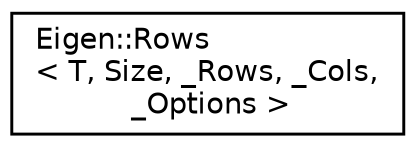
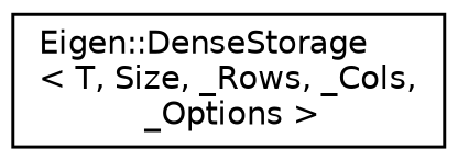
  digraph {
    rankdir=LR
-   n1 [color=black fillcolor=white fontname=Helvetica fontsize=10 height=0.2 label="Eigen::Rows\l\< T, Size, _Rows, _Cols,\l _Options \>" shape=record style=filled width=0.4]
+   n1 [color=black fillcolor=white fontname=Helvetica fontsize=10 height=0.2 label="Eigen::DenseStorage\l\< T, Size, _Rows, _Cols,\l _Options \>" shape=record style=filled width=0.4]
  }
